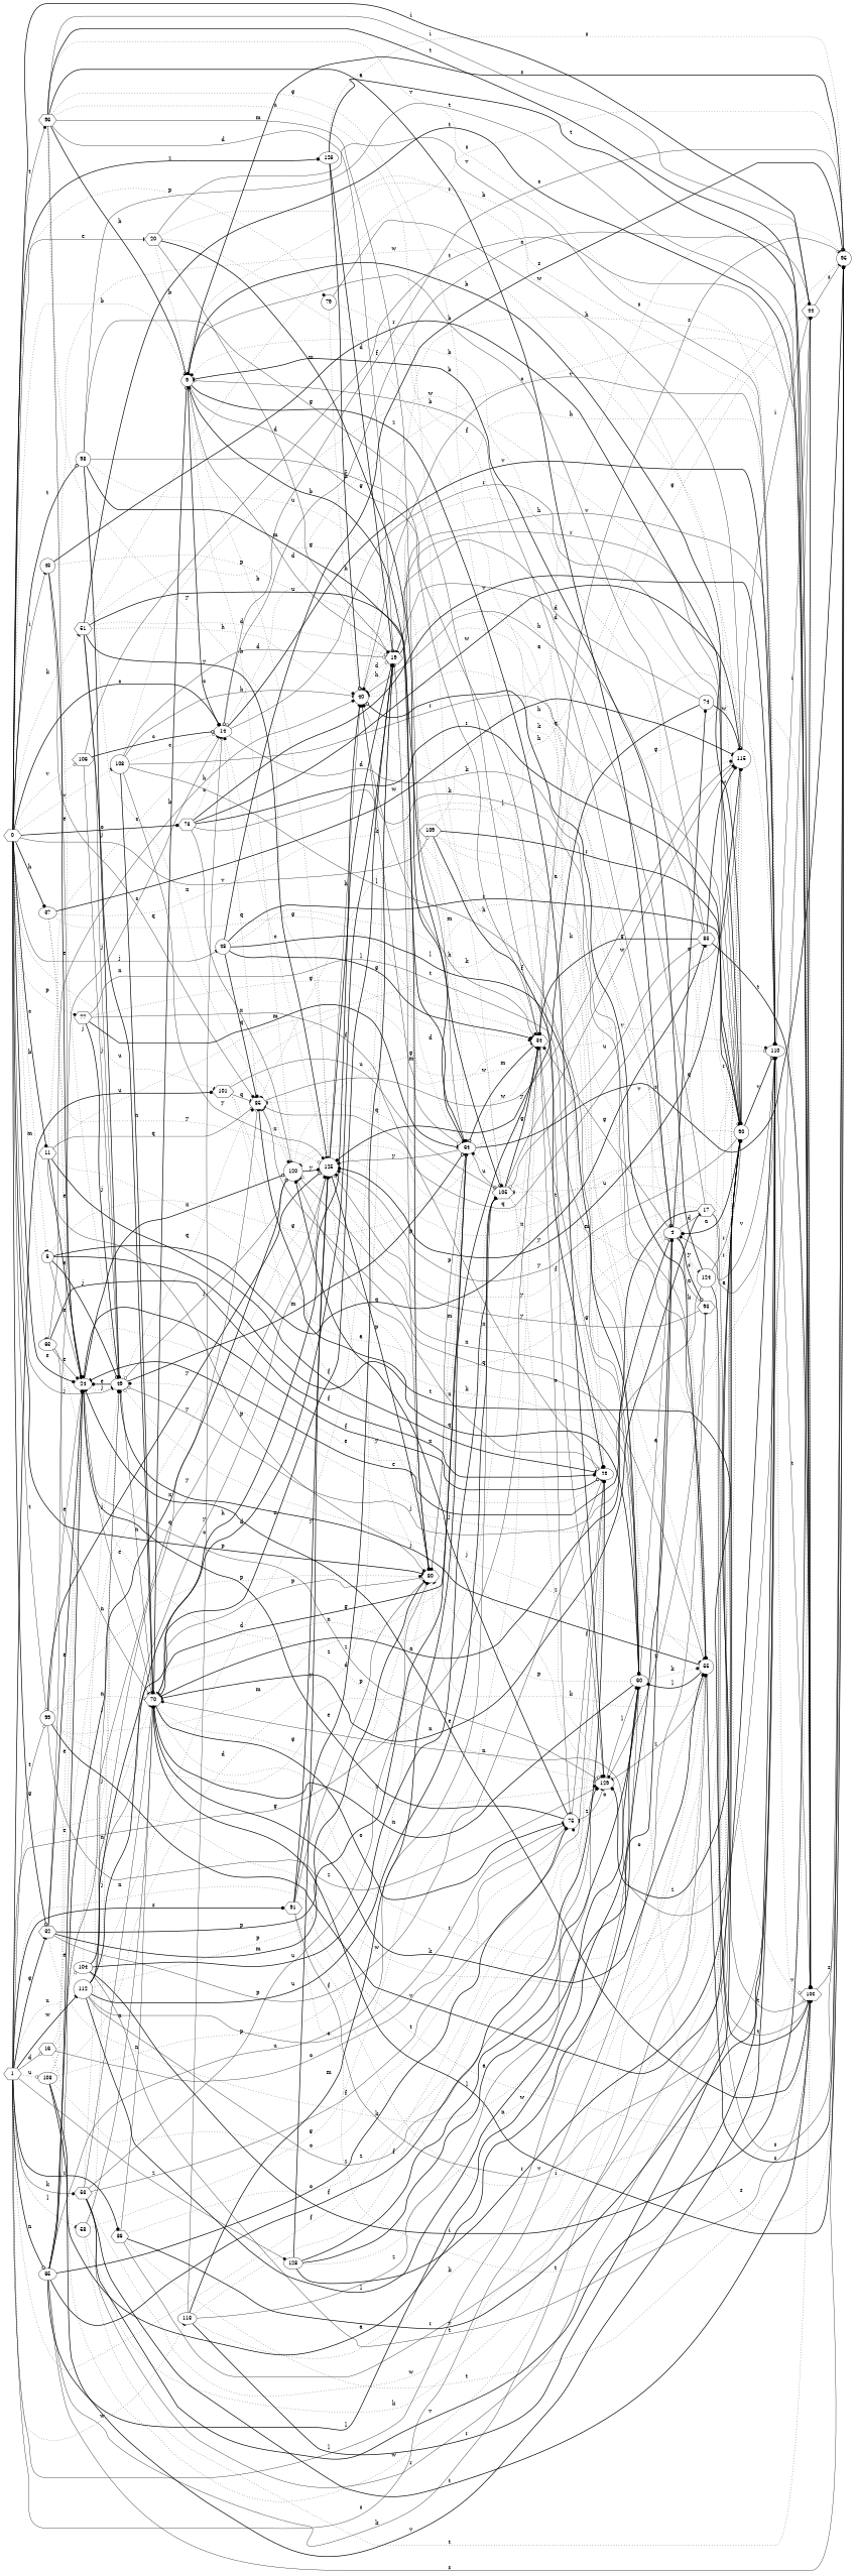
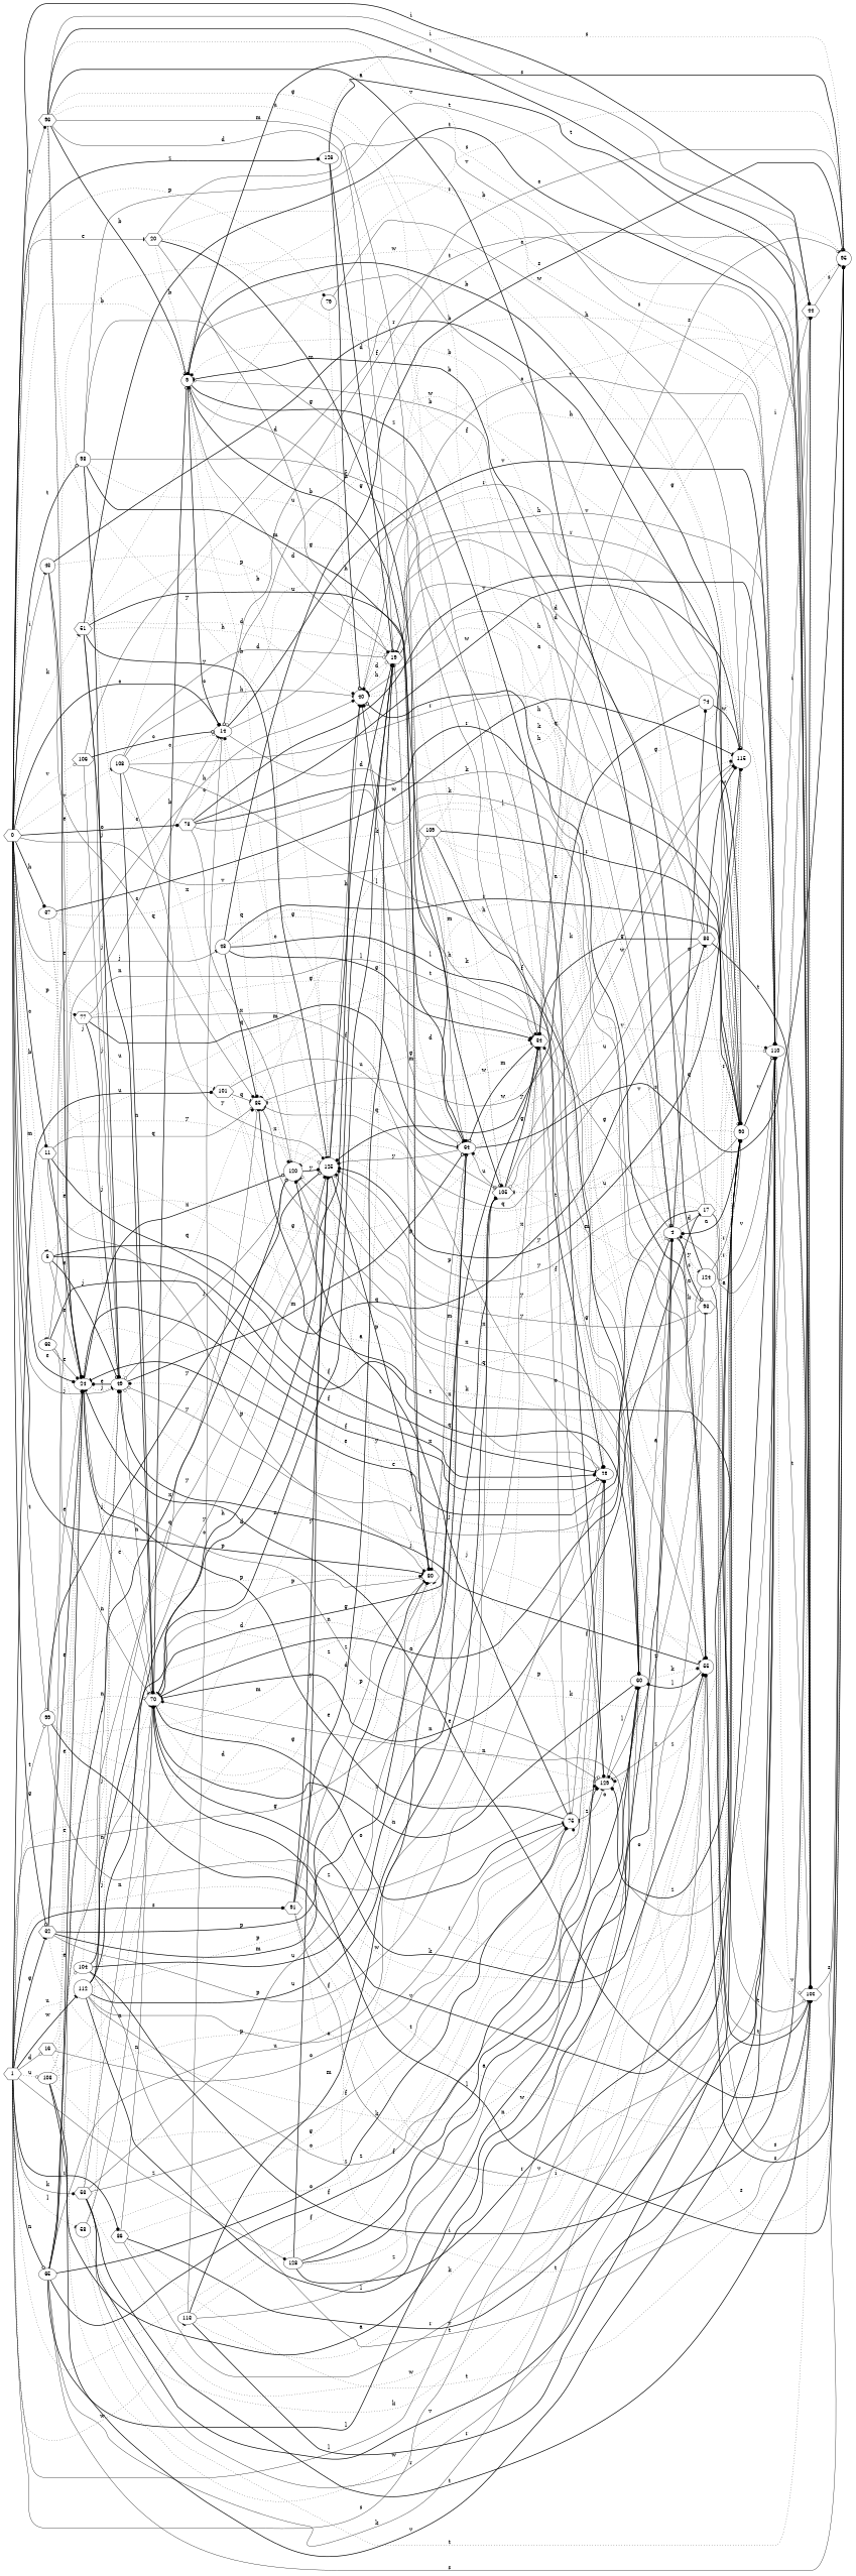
  strict digraph {
    rankdir=LR
    node [shape=hexagon]
    edge [arrowhead=tee style=dotted]
    6 [shape=circle]
    0
    9 [shape=circle]
    11
    14 [shape=ellipse]
    20
    24 [shape=ellipse]
    32
    37 [shape=ellipse]
    43 [shape=circle]
    44
    48 [shape=circle]
    49 [shape=ellipse]
    51
    63 [shape=ellipse]
    73
    77
    79 [shape=circle]
    80
    96
    98 [shape=circle]
    99 [shape=circle]
    101
    106
    108 [shape=circle]
    109
    126 [shape=ellipse]
    34
    100
    83
    19
    95 [shape=circle]
    129 [shape=ellipse]
    29 [shape=ellipse]
    4 [shape=ellipse]
    85
    55 [shape=circle]
    90 [shape=circle]
    110 [shape=ellipse]
    64 [shape=ellipse]
    120 [shape=circle]
    115 [shape=circle]
    125 [shape=circle]
    70
    60 [shape=ellipse]
    40 [shape=circle]
    105
    1
    16
    53
    58 [shape=circle]
    65 [shape=ellipse]
    86
    91
    93
    103 [shape=ellipse]
    104 [shape=ellipse]
    112 [shape=circle]
    113 [shape=ellipse]
    128 [shape=ellipse]
    75 [shape=circle]
    17
    74 [shape=circle]
    124 [shape=circle]
    6 -> 24 [label=e style=solid]
    6 -> 49 [arrowhead=odot label=j style=bold]
    6 -> 34 [label=g]
    6 -> 100 [label=t style=bold]
    6 -> 83 [label=q style=bold]
    0 -> 6 [label=b]
    0 -> 9 [arrowhead=odot label=b]
    0 -> 11 [arrowhead=dot label=c style=bold]
    0 -> 14 [arrowhead=dot label=c style=bold]
    0 -> 20 [label=e style=solid]
    0 -> 24 [arrowhead=dot label=e style=bold]
    0 -> 32 [arrowhead=odot label=g style=bold]
    0 -> 37 [arrowhead=dot label=h style=bold]
    0 -> 43 [label=i style=solid]
    0 -> 44 [arrowhead=odot label=i style=bold]
    0 -> 48 [label=j style=solid]
    0 -> 49 [label=j style=solid]
    0 -> 51 [label=k]
    0 -> 63 [label=m]
    0 -> 73 [arrowhead=dot label=o style=bold]
    0 -> 77 [arrowhead=dot label=p]
    0 -> 79 [arrowhead=dot label=p]
    0 -> 80 [label=p style=bold]
    0 -> 96 [arrowhead=dot label=t style=solid]
    0 -> 98 [arrowhead=odot label=t style=bold]
    0 -> 99 [arrowhead=odot label=t style=solid]
    0 -> 101 [label=u]
    0 -> 106 [arrowhead=odot label=v]
    0 -> 108 [label=v]
    0 -> 109 [arrowhead=odot label=v style=solid]
    0 -> 126 [arrowhead=dot label=z style=bold]
    9 -> 14 [arrowhead=dot label=c style=bold]
    9 -> 34 [arrowhead=odot label=g style=solid]
    9 -> 19 [arrowhead=dot label=d style=solid]
    9 -> 95 [label=s style=bold]
    9 -> 129 [arrowhead=dot label=z style=bold]
    11 -> 14 [label=c]
    11 -> 24 [arrowhead=dot label=e style=bold]
    11 -> 80 [arrowhead=dot label=p style=solid]
    11 -> 100 [label=t]
    11 -> 29 [label=f style=bold]
    11 -> 4 [arrowhead=odot label=a]
    11 -> 85 [arrowhead=odot label=q style=solid]
    14 -> 85 [arrowhead=dot label=q]
    14 -> 55 [arrowhead=odot label=k style=solid]
    14 -> 90 [arrowhead=odot label=r style=solid]
    14 -> 110 [arrowhead=dot label=v style=bold]
    20 -> 9 [arrowhead=odot label=b]
    20 -> 19 [label=d style=solid]
    20 -> 29 [arrowhead=dot label=f]
    20 -> 90 [arrowhead=odot label=r]
    20 -> 110 [label=v style=solid]
    20 -> 64 [arrowhead=odot label=m style=bold]
    24 -> 49 [label=j]
    24 -> 129 [arrowhead=odot label=z style=solid]
    24 -> 29 [arrowhead=odot label=f style=bold]
    24 -> 120 [arrowhead=odot label=x style=bold]
    32 -> 14 [label=c style=solid]
    32 -> 24 [arrowhead=odot label=e style=bold]
    32 -> 80 [label=p style=bold]
    32 -> 29 [label=f style=solid]
    32 -> 55 [label=k]
    32 -> 64 [arrowhead=odot label=m style=bold]
    37 -> 24 [arrowhead=dot label=e]
    37 -> 34 [label=g]
    37 -> 55 [arrowhead=dot label=k]
    37 -> 115 [label=w style=bold]
    37 -> 125 [arrowhead=odot label=y]
    43 -> 24 [arrowhead=dot label=e style=bold]
    43 -> 80 [arrowhead=odot label=p]
    43 -> 85 [arrowhead=dot label=q style=solid]
    43 -> 90 [arrowhead=dot label=r style=bold]
    43 -> 115 [arrowhead=odot label=w]
    44 -> 14 [arrowhead=odot label=c style=solid]
    44 -> 34 [arrowhead=dot label=g]
    44 -> 95 [label=s style=solid]
    44 -> 70 [arrowhead=dot label=n style=solid]
    48 -> 34 [arrowhead=dot label=g style=bold]
    48 -> 95 [arrowhead=odot label=s style=bold]
    48 -> 85 [label=q style=bold]
    48 -> 55 [label=k]
    48 -> 90 [arrowhead=odot label=r style=bold]
    48 -> 60 [arrowhead=dot label=l style=bold]
    49 -> 24 [arrowhead=dot label=e style=bold]
    49 -> 85 [arrowhead=dot label=q]
    49 -> 64 [arrowhead=odot label=m style=bold]
    49 -> 70 [arrowhead=dot label=n style=solid]
    51 -> 49 [label=j style=solid]
    51 -> 34 [arrowhead=dot label=g]
    51 -> 100 [arrowhead=odot label=t style=bold]
    51 -> 19 [arrowhead=odot label=d]
    51 -> 95 [arrowhead=odot label=s]
    51 -> 125 [label=y style=bold]
    51 -> 70 [label=n style=bold]
    51 -> 40 [arrowhead=dot label=h]
    51 -> 105 [arrowhead=odot label=u style=bold]
    63 -> 24 [arrowhead=dot label=e style=solid]
    63 -> 129 [arrowhead=odot label=z]
    63 -> 29 [arrowhead=dot label=f style=bold]
    63 -> 70 [label=n style=solid]
    63 -> 40 [arrowhead=dot label=h style=solid]
    73 -> 14 [label=c]
    73 -> 55 [arrowhead=dot label=k style=solid]
    73 -> 90 [arrowhead=odot label=r style=bold]
    73 -> 110 [label=v style=bold]
    73 -> 120 [label=x style=solid]
    73 -> 115 [label=w style=bold]
    77 -> 49 [arrowhead=dot label=j style=bold]
    77 -> 34 [arrowhead=dot label=g]
    77 -> 29 [arrowhead=odot label=f style=solid]
    77 -> 64 [label=m style=bold]
    77 -> 60 [arrowhead=odot label=l style=solid]
    79 -> 29 [arrowhead=dot label=f]
    79 -> 115 [arrowhead=odot label=w style=solid]
    79 -> 40 [arrowhead=odot label=h]
    80 -> 9 [arrowhead=odot label=b style=bold]
    80 -> 55 [arrowhead=odot label=k]
    80 -> 64 [label=m]
    80 -> 125 [label=y]
    96 -> 9 [label=b style=bold]
    96 -> 24 [arrowhead=odot label=e style=solid]
    96 -> 44 [arrowhead=dot label=i style=solid]
    96 -> 49 [arrowhead=odot label=j]
    96 -> 34 [label=g]
    96 -> 100 [arrowhead=odot label=t style=bold]
    96 -> 19 [label=d style=solid]
    96 -> 4 [arrowhead=odot label=a style=bold]
    96 -> 110 [arrowhead=odot label=v]
    96 -> 64 [arrowhead=dot label=m style=solid]
    96 -> 125 [label=y]
    96 -> 105 [label=u]
    98 -> 49 [arrowhead=odot label=j style=bold]
    98 -> 34 [arrowhead=odot label=g style=solid]
    98 -> 100 [arrowhead=dot label=t style=solid]
    98 -> 129 [arrowhead=odot label=z style=solid]
    98 -> 64 [label=m style=bold]
    98 -> 120 [arrowhead=odot label=x]
    98 -> 105 [arrowhead=dot label=u]
    99 -> 24 [arrowhead=dot label=e style=solid]
    99 -> 80 [arrowhead=dot label=p]
    99 -> 34 [label=g]
    99 -> 129 [label=z style=solid]
    99 -> 110 [arrowhead=odot label=v style=bold]
    99 -> 64 [arrowhead=odot label=m]
    99 -> 125 [arrowhead=odot label=y style=bold]
    99 -> 70 [arrowhead=odot label=n]
    101 -> 129 [arrowhead=odot label=z]
    101 -> 85 [label=q style=solid]
    101 -> 55 [label=k]
    101 -> 115 [arrowhead=dot label=w]
    101 -> 105 [arrowhead=odot label=u style=solid]
    106 -> 14 [arrowhead=odot label=c style=bold]
    106 -> 49 [label=j style=solid]
    106 -> 100 [arrowhead=dot label=t style=solid]
    108 -> 14 [arrowhead=odot label=c]
    108 -> 19 [arrowhead=odot label=d style=solid]
    108 -> 90 [arrowhead=odot label=r style=solid]
    108 -> 115 [arrowhead=odot label=w]
    108 -> 125 [arrowhead=dot label=y style=solid]
    108 -> 70 [arrowhead=dot label=n style=bold]
    108 -> 60 [arrowhead=dot label=l style=solid]
    108 -> 40 [label=h style=solid]
    109 -> 95 [label=s]
    109 -> 29 [arrowhead=dot label=f style=bold]
    109 -> 4 [arrowhead=odot label=a]
    109 -> 55 [label=k]
    109 -> 90 [label=r style=bold]
    109 -> 64 [arrowhead=dot label=m]
    126 -> 100 [arrowhead=odot label=t style=bold]
    126 -> 19 [arrowhead=odot label=d style=bold]
    126 -> 95 [arrowhead=odot label=s]
    126 -> 40 [arrowhead=odot label=h style=bold]
    34 -> 95 [arrowhead=odot label=s style=solid]
    34 -> 64 [arrowhead=odot label=m style=bold]
    34 -> 40 [arrowhead=dot label=h style=solid]
    34 -> 75 [label=o style=solid]
    100 -> 14 [arrowhead=odot label=c]
    100 -> 24 [label=e style=bold]
    100 -> 49 [arrowhead=odot label=j]
    100 -> 95 [label=s style=solid]
    100 -> 110 [label=v]
    100 -> 40 [label=h]
    83 -> 9 [label=b style=solid]
    83 -> 34 [arrowhead=odot label=g style=bold]
    83 -> 100 [label=t style=bold]
    83 -> 19 [label=d style=solid]
    83 -> 90 [arrowhead=odot label=r]
    83 -> 115 [arrowhead=dot label=w style=bold]
    83 -> 105 [arrowhead=odot label=u style=solid]
    19 -> 80 [arrowhead=dot label=p style=solid]
    19 -> 4 [label=a]
    19 -> 90 [arrowhead=odot label=r style=solid]
    19 -> 110 [arrowhead=dot label=v style=solid]
    19 -> 70 [label=n style=bold]
    19 -> 40 [label=h]
    95 -> 14 [arrowhead=odot label=c style=solid]
    95 -> 85 [label=q]
    95 -> 70 [arrowhead=dot label=n style=bold]
    129 -> 60 [arrowhead=dot label=l style=solid]
    29 -> 24 [arrowhead=dot label=e]
    29 -> 120 [label=x style=solid]
    29 -> 40 [arrowhead=dot label=h]
    4 -> 9 [arrowhead=odot label=b style=solid]
    4 -> 34 [arrowhead=dot label=g style=solid]
    4 -> 83 [arrowhead=dot label=q]
    4 -> 55 [label=k]
    4 -> 120 [arrowhead=odot label=x]
    4 -> 93 [arrowhead=odot label=s style=bold]
    4 -> 17 [label=d style=solid]
    4 -> 74 [arrowhead=dot label=o style=bold]
    4 -> 124 [label=y]
    85 -> 120 [arrowhead=dot label=x]
    85 -> 115 [arrowhead=odot label=w style=solid]
    55 -> 49 [arrowhead=dot label=j style=bold]
    55 -> 95 [arrowhead=odot label=s style=bold]
    55 -> 129 [label=z style=solid]
    55 -> 85 [label=q style=solid]
    55 -> 60 [arrowhead=dot label=l style=bold]
    55 -> 40 [arrowhead=odot label=h style=bold]
    55 -> 75 [arrowhead=dot label=o]
    90 -> 9 [label=b style=bold]
    90 -> 129 [arrowhead=dot label=z style=bold]
    90 -> 4 [arrowhead=dot label=a style=bold]
    90 -> 110 [arrowhead=odot label=v style=bold]
    90 -> 120 [label=x]
    90 -> 125 [arrowhead=dot label=y style=solid]
    110 -> 9 [arrowhead=dot label=b]
    110 -> 44 [arrowhead=odot label=i style=solid]
    110 -> 49 [arrowhead=dot label=j]
    110 -> 34 [arrowhead=odot label=g]
    110 -> 100 [label=t style=solid]
    110 -> 4 [arrowhead=dot label=a style=solid]
    110 -> 40 [label=h]
    64 -> 80 [arrowhead=dot label=p style=solid]
    64 -> 19 [arrowhead=odot label=d]
    64 -> 95 [arrowhead=dot label=s style=bold]
    64 -> 110 [arrowhead=dot label=v]
    64 -> 125 [arrowhead=dot label=y style=solid]
    64 -> 105 [arrowhead=odot label=u style=solid]
    120 -> 9 [arrowhead=odot label=b]
    120 -> 49 [arrowhead=odot label=j style=solid]
    120 -> 34 [label=g]
    120 -> 100 [arrowhead=odot label=t]
    120 -> 125 [arrowhead=dot label=y style=bold]
    115 -> 44 [arrowhead=odot label=i style=solid]
-   105 -> 129 [arrowhead=dot label=z]
+   115 -> 129 [arrowhead=dot label=z]
    115 -> 85 [label=q style=solid]
    115 -> 125 [arrowhead=dot label=y style=bold]
    125 -> 9 [arrowhead=dot label=b]
    125 -> 14 [arrowhead=dot label=c]
    125 -> 80 [arrowhead=dot label=p style=bold]
    125 -> 19 [arrowhead=dot label=d style=bold]
    125 -> 40 [arrowhead=dot label=h style=solid]
    70 -> 9 [arrowhead=odot label=b style=bold]
    70 -> 24 [arrowhead=odot label=e style=solid]
    70 -> 80 [arrowhead=odot label=p style=solid]
    70 -> 34 [arrowhead=odot label=g style=bold]
    70 -> 129 [arrowhead=dot label=z]
    70 -> 4 [arrowhead=odot label=a style=bold]
    70 -> 55 [arrowhead=dot label=k style=bold]
    70 -> 90 [arrowhead=dot label=r]
    70 -> 75 [label=o style=bold]
    60 -> 80 [label=p]
    60 -> 34 [arrowhead=odot label=g style=solid]
    60 -> 95 [label=s]
    60 -> 4 [arrowhead=odot label=a style=solid]
    60 -> 85 [label=q style=bold]
    60 -> 55 [arrowhead=dot label=k]
    60 -> 120 [label=x style=solid]
    60 -> 70 [label=n style=bold]
    60 -> 75 [label=o]
    40 -> 19 [arrowhead=odot label=d]
    40 -> 55 [label=k]
    40 -> 110 [label=v style=solid]
    40 -> 64 [arrowhead=odot label=m style=solid]
    40 -> 60 [label=l]
    105 -> 34 [label=g style=bold]
    105 -> 29 [label=f]
    105 -> 85 [label=q]
    105 -> 110 [arrowhead=odot label=v]
    105 -> 115 [arrowhead=dot label=w style=solid]
    105 -> 70 [label=n]
    1 -> 32 [label=g style=bold]
    1 -> 99 [arrowhead=odot label=t style=solid]
    1 -> 101 [arrowhead=dot label=u style=bold]
    1 -> 34 [arrowhead=odot label=g style=solid]
    1 -> 100 [label=t]
    1 -> 29 [arrowhead=odot label=f]
    1 -> 115 [label=w]
    1 -> 60 [label=l style=solid]
    1 -> 16 [arrowhead=odot label=d style=solid]
    1 -> 53 [arrowhead=dot label=k style=solid]
    1 -> 58 [label=l]
    1 -> 65 [arrowhead=odot label=n style=bold]
    1 -> 86 [arrowhead=dot label=r style=bold]
    1 -> 91 [arrowhead=dot label=s style=bold]
    1 -> 93 [label=s style=solid]
    1 -> 103 [arrowhead=odot label=u]
    1 -> 104 [arrowhead=odot label=u]
    1 -> 112 [label=w style=bold]
    1 -> 113 [label=w]
    1 -> 128 [arrowhead=dot label=z style=solid]
    16 -> 24 [label=e]
    16 -> 115 [arrowhead=odot label=w]
    16 -> 125 [arrowhead=dot label=y]
    16 -> 75 [label=o style=solid]
    53 -> 49 [arrowhead=dot label=j]
    53 -> 80 [arrowhead=dot label=p style=solid]
    53 -> 100 [label=t style=bold]
    53 -> 29 [arrowhead=dot label=f style=solid]
    53 -> 90 [label=r style=solid]
    53 -> 110 [arrowhead=dot label=v style=bold]
    53 -> 115 [arrowhead=dot label=w]
    53 -> 70 [label=n style=solid]
    58 -> 49 [arrowhead=dot label=j]
    58 -> 34 [arrowhead=dot label=g]
    58 -> 100 [arrowhead=dot label=t]
    58 -> 55 [arrowhead=odot label=k]
    58 -> 70 [label=n style=solid]
    65 -> 24 [arrowhead=odot label=e style=bold]
    65 -> 95 [arrowhead=dot label=s style=solid]
    65 -> 29 [arrowhead=dot label=f style=bold]
    65 -> 55 [arrowhead=dot label=k style=solid]
    65 -> 120 [arrowhead=odot label=x style=bold]
    65 -> 125 [arrowhead=odot label=y style=solid]
    65 -> 60 [arrowhead=odot label=l style=bold]
    65 -> 105 [label=u style=solid]
    65 -> 75 [arrowhead=dot label=o style=bold]
    86 -> 100 [label=t]
    86 -> 129 [arrowhead=odot label=z]
    86 -> 90 [arrowhead=odot label=r style=solid]
    86 -> 110 [arrowhead=odot label=v style=bold]
    86 -> 70 [arrowhead=odot label=n style=solid]
    91 -> 44 [arrowhead=dot label=i]
    91 -> 80 [label=p style=solid]
    91 -> 100 [arrowhead=dot label=t]
    91 -> 19 [arrowhead=odot label=d style=bold]
    91 -> 110 [arrowhead=odot label=v style=solid]
    91 -> 125 [arrowhead=dot label=y style=bold]
    93 -> 129 [arrowhead=dot label=z style=solid]
    93 -> 4 [arrowhead=odot label=a style=solid]
    93 -> 90 [arrowhead=dot label=r]
    93 -> 64 [arrowhead=dot label=m]
    93 -> 125 [arrowhead=odot label=y style=solid]
    93 -> 40 [label=h]
    103 -> 24 [arrowhead=odot label=e]
    103 -> 80 [label=p]
    103 -> 19 [arrowhead=odot label=d]
    103 -> 4 [arrowhead=odot label=a style=bold]
    103 -> 110 [arrowhead=odot label=v style=bold]
    103 -> 70 [label=n]
    103 -> 75 [label=o]
    104 -> 44 [label=i style=bold]
    104 -> 49 [arrowhead=dot label=j]
    104 -> 100 [label=t style=solid]
    104 -> 19 [arrowhead=odot label=d style=bold]
    104 -> 105 [label=u style=bold]
    112 -> 49 [arrowhead=odot label=j style=solid]
    112 -> 80 [label=p]
    112 -> 19 [arrowhead=odot label=d]
    112 -> 129 [arrowhead=dot label=z style=solid]
    112 -> 85 [arrowhead=odot label=q style=solid]
    112 -> 125 [label=y style=solid]
    112 -> 60 [arrowhead=dot label=l style=bold]
    112 -> 40 [label=h style=bold]
    112 -> 105 [arrowhead=dot label=u style=bold]
    112 -> 75 [label=o style=solid]
    113 -> 14 [arrowhead=odot label=c style=solid]
    113 -> 129 [arrowhead=odot label=z style=solid]
    113 -> 29 [arrowhead=odot label=f]
    113 -> 55 [arrowhead=dot label=k]
    113 -> 90 [label=r style=bold]
    113 -> 64 [label=m style=bold]
    128 -> 4 [arrowhead=dot label=a style=bold]
    128 -> 90 [label=r style=bold]
    128 -> 115 [label=w]
    128 -> 125 [label=y style=bold]
    128 -> 60 [label=l style=bold]
    75 -> 24 [label=e style=bold]
    75 -> 129 [label=z style=solid]
    75 -> 29 [arrowhead=odot label=f style=solid]
    75 -> 120 [arrowhead=dot label=x style=bold]
    17 -> 9 [arrowhead=dot label=b]
    17 -> 24 [label=e style=bold]
    17 -> 100 [arrowhead=odot label=t style=solid]
    17 -> 110 [arrowhead=dot label=v style=solid]
    17 -> 125 [arrowhead=dot label=y]
    17 -> 70 [label=n style=bold]
    17 -> 40 [label=h style=solid]
    17 -> 105 [label=u]
    74 -> 19 [label=d style=solid]
    74 -> 115 [label=w style=bold]
    74 -> 125 [arrowhead=dot label=y style=bold]
    74 -> 40 [arrowhead=dot label=h]
    124 -> 9 [label=b style=bold]
    124 -> 49 [arrowhead=odot label=j style=solid]
    124 -> 100 [arrowhead=odot label=t style=solid]
    124 -> 95 [arrowhead=odot label=s style=solid]
    124 -> 90 [arrowhead=dot label=r style=solid]
  }
